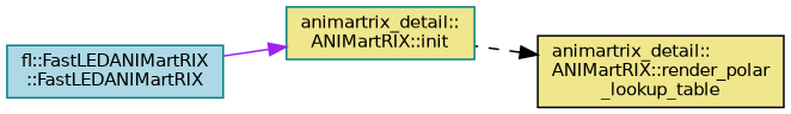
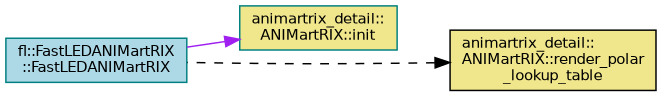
  digraph {
    rankdir=RL
    node [color=teal fillcolor=khaki fontname=Helvetica fontsize=10 shape=box style=filled]
    edge [dir=back fontname=Helvetica fontsize=10 labelfontname=Helvetica labelfontsize=10]
    n1 [color=black fontcolor=black height=0.2 label="animartrix_detail::\lANIMartRIX::render_polar\l_lookup_table" width=0.4]
    n2 [height=0.2 label="animartrix_detail::\lANIMartRIX::init" width=0.4]
    n3 [fillcolor=lightblue height=0.2 label="fl::FastLEDANIMartRIX\l::FastLEDANIMartRIX" width=0.4]
-   n1 -> n2 [color=black style=dashed]
+   n1 -> n3 [color=black style=dashed]
    n2 -> n3 [color=purple style=solid]
  }
